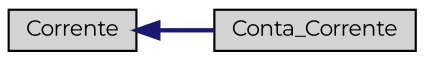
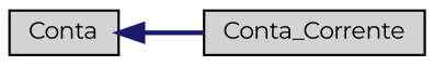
  digraph {
    rankdir=LR
    fontname=Montserrat
    node [color=black fillcolor=lightgrey fontname=Montserrat fontsize=10 shape=record style=filled]
-   n1 [height=0.2 label=Corrente width=0.4]
+   n1 [height=0.2 label=Conta width=0.4]
    n2 [height=0.2 label=Conta_Corrente width=0.4]
    n1 -> n2 [color=midnightblue dir=back fontname=Montserrat fontsize=10 labelfontname=Helvetica labelfontsize=10 style=bold]
  }
